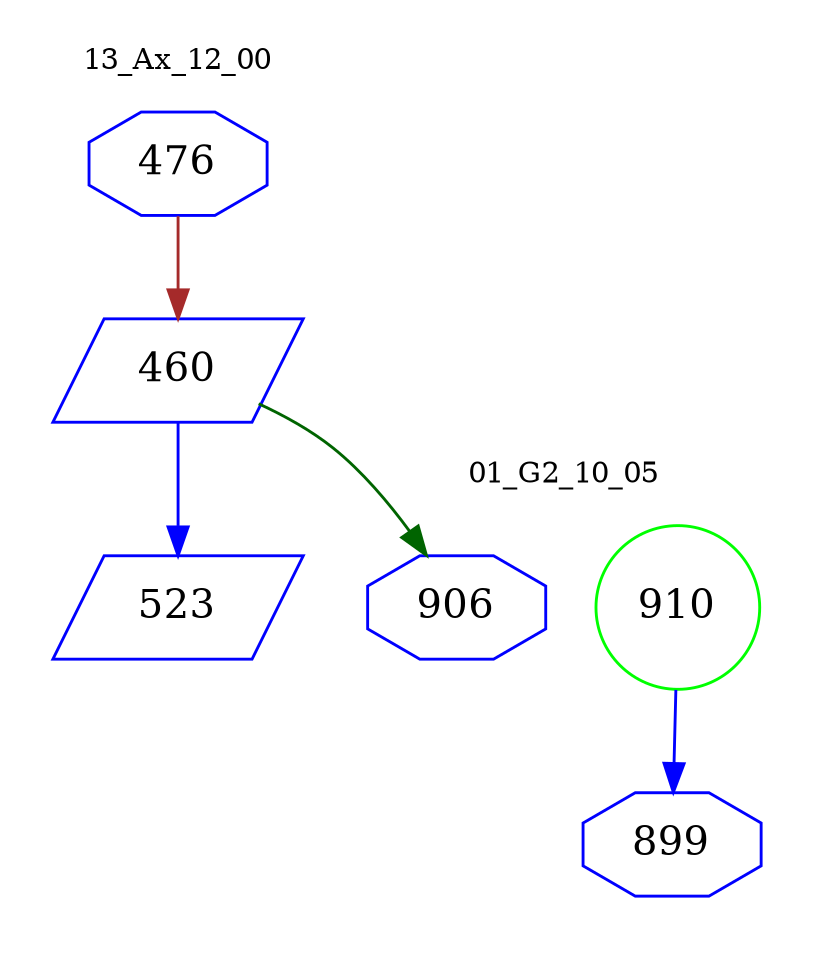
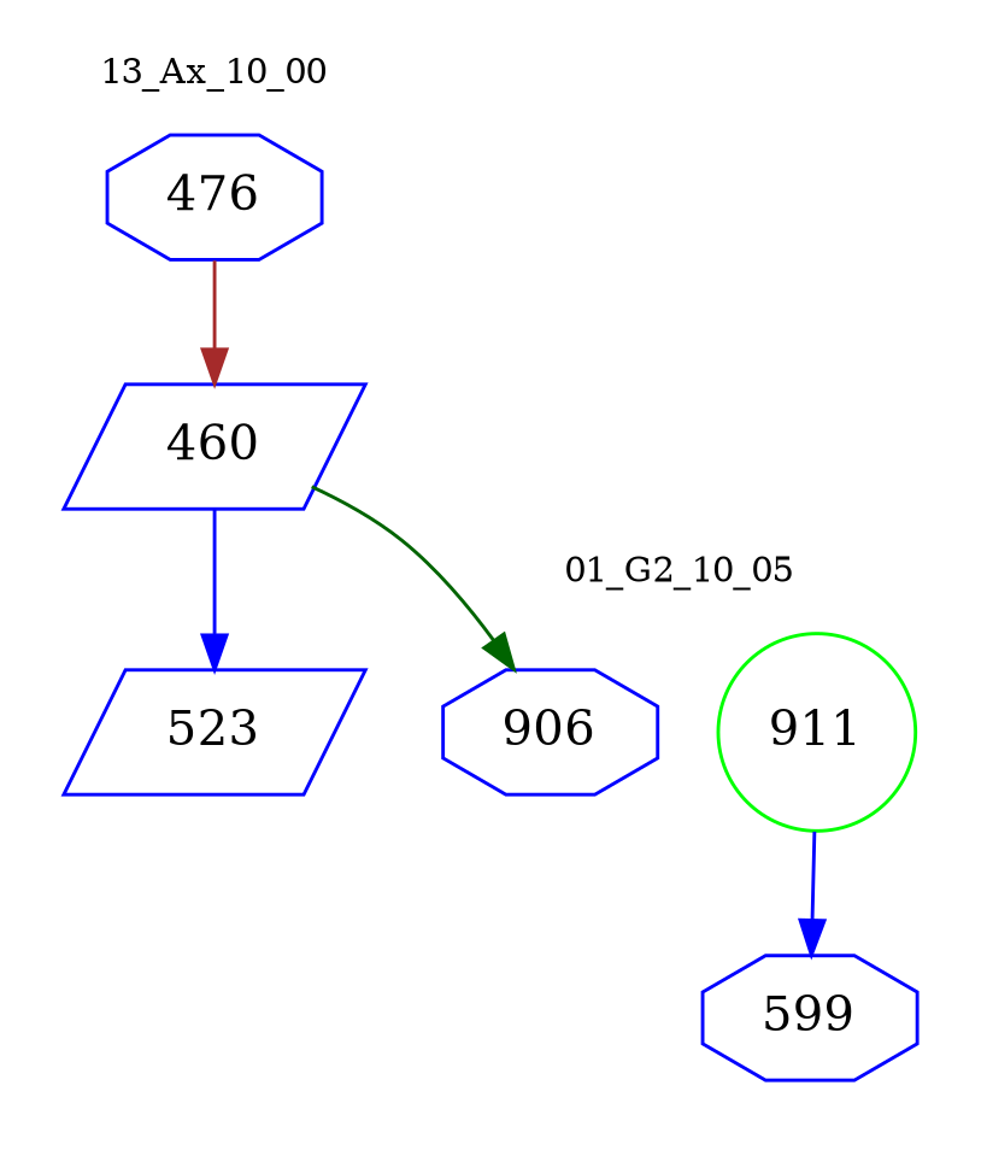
  digraph {
    node [color=blue shape=octagon]
    edge [color=blue]
    n1 [label=476]
    n2 [label=460 shape=parallelogram]
    n3 [label=523 shape=parallelogram]
-   n4 [color=green label=910 shape=circle]
-   n5 [label=899]
+   n4 [color=green label=911 shape=circle]
+   n5 [label=599]
    n6 [label=906]
    subgraph cluster_1 {
      color=white
      fontsize=10
-     label="13_Ax_12_00"
+     label="13_Ax_10_00"
      n1
      n2
      n3
    }
    subgraph cluster_2 {
      color=white
      fontsize=10
      label="01_G2_10_05"
      n4
      n5
      n6
    }
    n1 -> n2 [color=brown]
    n2 -> n3
    n2 -> n6 [color=darkgreen]
    n4 -> n5
  }
